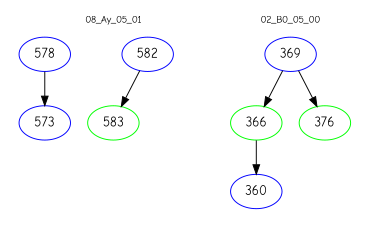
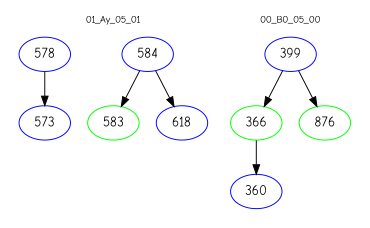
  digraph {
    fontname="Comic Neue"
    node [color=blue fontname="Comic Neue"]
    edge [color=black fontname="Comic Neue"]
-   n1 [label=582]
+   n1 [label=584]
    n2 [label=578]
    n3 [color=green label=583]
+   n4 [label=618]
    n5 [label=573]
-   n6 [label=369]
+   n6 [label=399]
    n7 [color=green label=366]
-   n8 [color=green label=376]
+   n8 [color=green label=876]
    n9 [label=360]
    subgraph cluster_1 {
      color=white
      fontsize=10
-     label="08_Ay_05_01"
+     label="01_Ay_05_01"
      n1
      n2
      n3
+     n4
      n5
    }
    subgraph cluster_2 {
      color=white
      fontsize=10
-     label="02_B0_05_00"
+     label="00_B0_05_00"
      n6
      n7
      n8
      n9
    }
    n1 -> n3
+   n1 -> n4
    n2 -> n5
    n6 -> n7
    n6 -> n8
    n7 -> n9
  }
